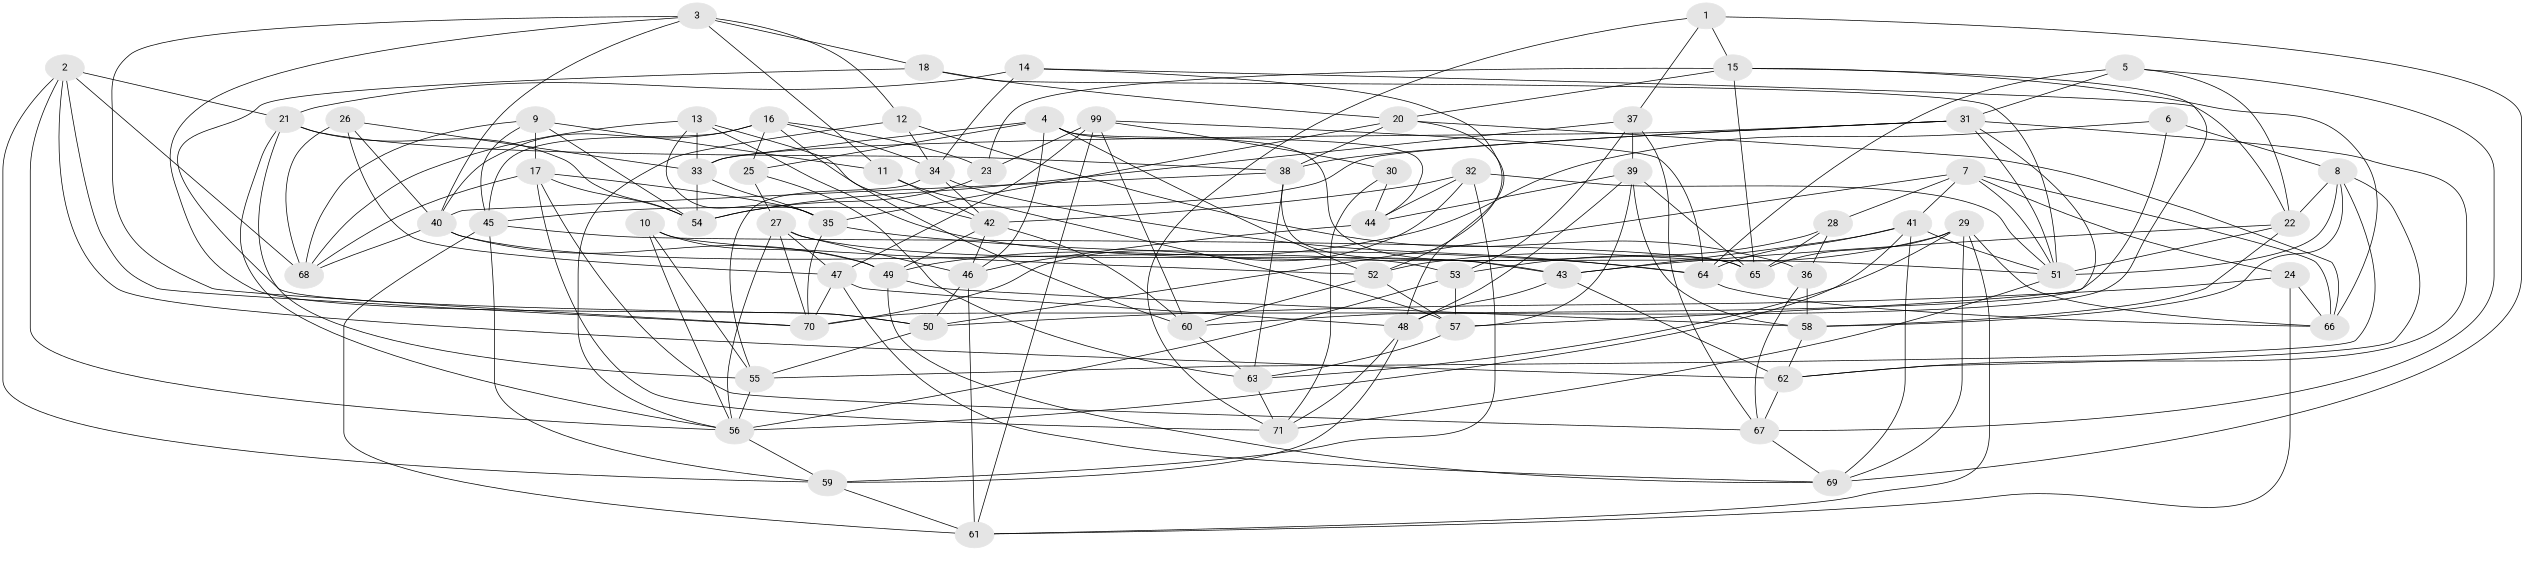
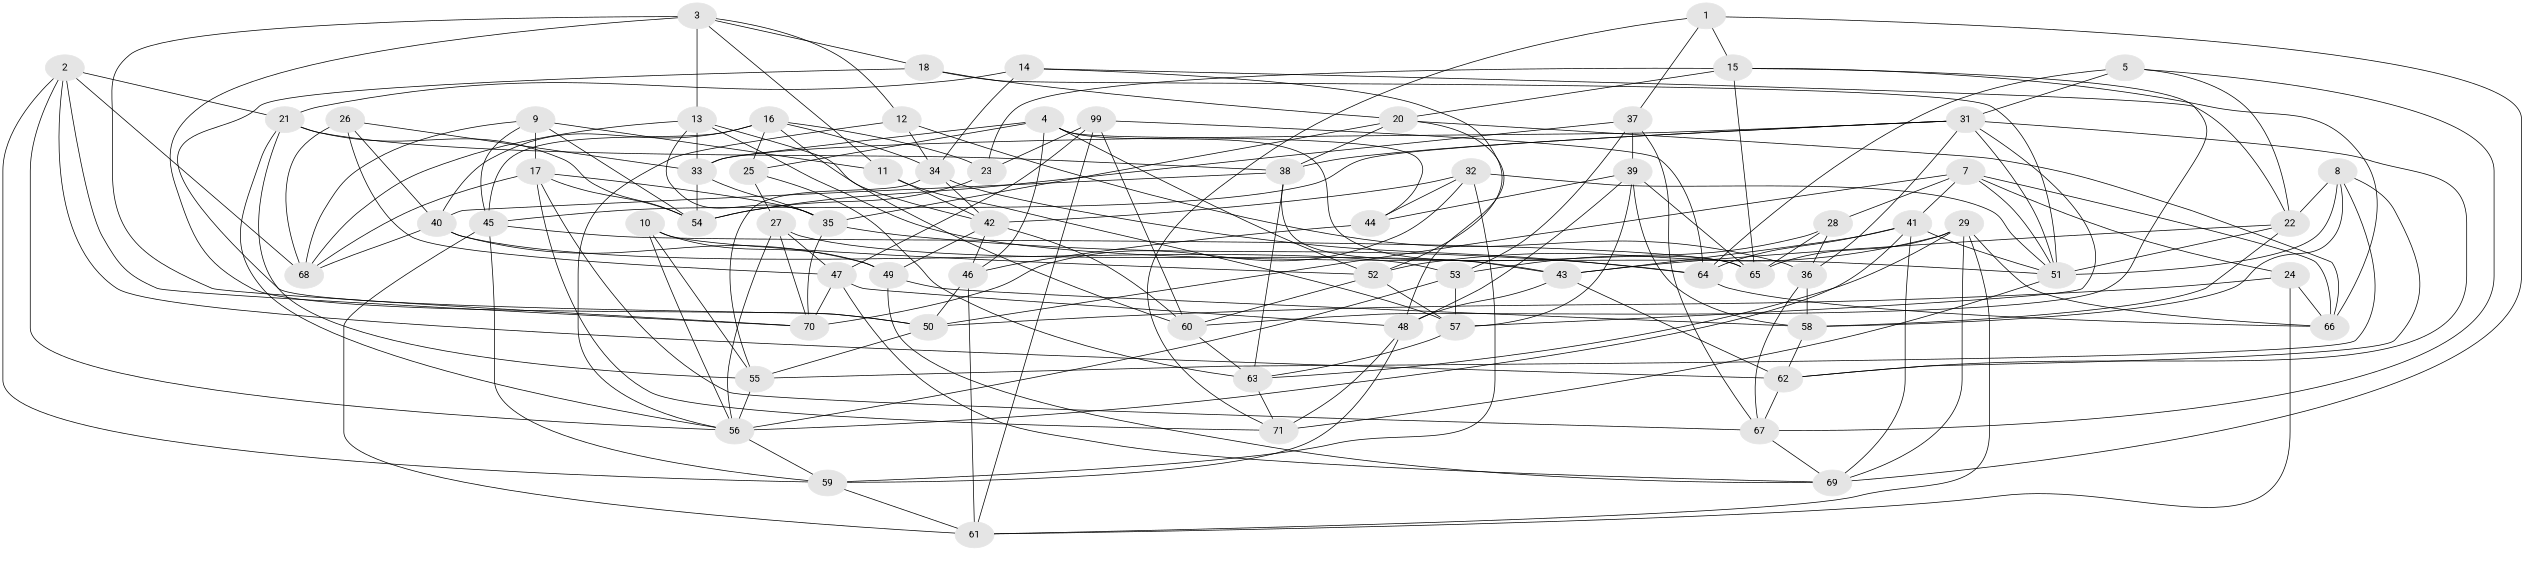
  graph {
    fontname=Roboto
    node [color=gray90 fontname=Roboto style=filled]
    edge [fontname=Roboto weight=1.0]
    1
    15
    37
    69
    71
    65
    66
    20
    23
    60
    67
    54
    53
    39
    2
    21
    56
    59
    62
    68
    70
    55
    38
    61
    3
    11
    12
    13
    18
    50
    42
    57
    34
    36
    33
    51
    35
    4
    25
    44
    46
    52
    27
    63
    5
    22
    31
    64
    58
    43
    45
-   6
    8
    49
    7
    24
    28
    41
    9
    17
    10
    14
    48
    16
    40
    n66 [label=99]
-   30
    47
    26
    29
    32
    1 -- 15
    1 -- 37
    1 -- 69
    1 -- 71
    15 -- 65
    15 -- 66
    15 -- 20
    15 -- 23
    15 -- 60
    37 -- 67
    37 -- 54
    37 -- 53
    37 -- 39
    20 -- 66
    20 -- 38
    20 -- 35
    20 -- 48
    23 -- 54
    60 -- 63
    67 -- 69
    53 -- 56 [weight=2.0]
    53 -- 57
    39 -- 65
    39 -- 57
    39 -- 44
    39 -- 58
    39 -- 48
    2 -- 21
    2 -- 56
    2 -- 59
    2 -- 62
    2 -- 68
    2 -- 70
    21 -- 54
    21 -- 56
    21 -- 55
    21 -- 38
    56 -- 59
    59 -- 61
    62 -- 67
    55 -- 56
    38 -- 63
    38 -- 43
    38 -- 40
    3 -- 70
    3 -- 11
    3 -- 12
-   3 -- 40
+   3 -- 13
    3 -- 18
    3 -- 50
    11 -- 42
    11 -- 57
    12 -- 56
    12 -- 34
    12 -- 36
    13 -- 68
    13 -- 42
    13 -- 33
    13 -- 51
    13 -- 35
    18 -- 20
    18 -- 50
    18 -- 51
    50 -- 55
    42 -- 60
    42 -- 46
    42 -- 49
    57 -- 63
    34 -- 55
    34 -- 42
    34 -- 64
    36 -- 67
    36 -- 58 [weight=2.0]
    33 -- 54
    33 -- 35
    51 -- 71
    35 -- 70
    35 -- 64
    4 -- 65
    4 -- 33
    4 -- 25
    4 -- 44
    4 -- 46
    4 -- 52
    25 -- 27
    25 -- 63
    44 -- 46
    46 -- 61
    46 -- 50
    52 -- 60
    52 -- 57
    27 -- 56
    27 -- 70
-   27 -- 46
    27 -- 43
    27 -- 47
    63 -- 71
    5 -- 67
    5 -- 22
    5 -- 31
    5 -- 64
    22 -- 51
    22 -- 58
    22 -- 43
    31 -- 62
    31 -- 38
    31 -- 57
+   31 -- 36
    31 -- 33
    31 -- 51
    31 -- 45
    64 -- 66
    58 -- 62
    43 -- 62
    43 -- 48
    45 -- 65
    45 -- 59
    45 -- 61
-   6 -- 70 [weight=2.0]
-   6 -- 8
-   6 -- 49
    8 -- 62
    8 -- 55
    8 -- 51
    8 -- 22
    8 -- 58
    49 -- 69
    49 -- 58
    7 -- 66
    7 -- 50
    7 -- 51
    7 -- 24
    7 -- 28
    7 -- 41
    24 -- 66
    24 -- 61
    24 -- 50
    28 -- 65
    28 -- 53
    28 -- 36
    41 -- 69
    41 -- 56
    41 -- 51
    41 -- 64
    41 -- 43
    9 -- 54
    9 -- 68
    9 -- 11
    9 -- 45
    9 -- 17
    17 -- 71
    17 -- 67
    17 -- 54
    17 -- 68
    17 -- 35
    10 -- 56
    10 -- 55
    10 -- 52
    10 -- 49
    14 -- 21
    14 -- 34
    14 -- 52
    14 -- 22
    48 -- 71
    48 -- 59
    16 -- 23
    16 -- 60
    16 -- 34
    16 -- 25
    16 -- 45
    16 -- 40
    40 -- 53
    40 -- 68
    40 -- 49
    n66 -- 23
    n66 -- 60
    n66 -- 61
    n66 -- 64
-   n66 -- 30
    n66 -- 47
-   30 -- 71
-   30 -- 44
    47 -- 69
    47 -- 70
    47 -- 48
    26 -- 68
    26 -- 33
    26 -- 40
    26 -- 47
    29 -- 69
    29 -- 65
    29 -- 66
    29 -- 61
    29 -- 52
    29 -- 63
    32 -- 59
    32 -- 70
    32 -- 42 [weight=2.0]
    32 -- 51
    32 -- 44
  }
